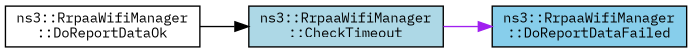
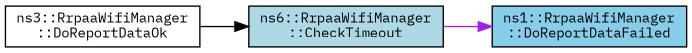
  digraph {
    fontname="IBM Plex Mono"
    rankdir=RL
    node [color=black fontname="IBM Plex Mono" fontsize=10 shape=record style=filled]
    edge [dir=back fontname="IBM Plex Mono" fontsize=10 labelfontname=Helvetica labelfontsize=10 style=solid]
-   n1 [fillcolor=lightblue fontcolor=black height=0.2 label="ns3::RrpaaWifiManager\l::CheckTimeout" width=0.4]
+   n1 [fillcolor=lightblue fontcolor=black height=0.2 label="ns6::RrpaaWifiManager\l::CheckTimeout" width=0.4]
    n2 [fillcolor=white height=0.2 label="ns3::RrpaaWifiManager\l::DoReportDataOk" width=0.4]
-   n3 [fillcolor=skyblue height=0.2 label="ns3::RrpaaWifiManager\l::DoReportDataFailed" width=0.4]
+   n3 [fillcolor=skyblue height=0.2 label="ns1::RrpaaWifiManager\l::DoReportDataFailed" width=0.4]
    n1 -> n2 [color=black]
    n3 -> n1 [color=purple]
  }
